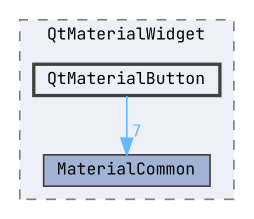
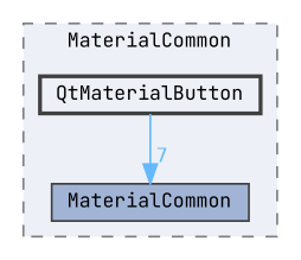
  digraph {
    compound=true
    fontname="JetBrains Mono"
    node [color=grey25 fontname="JetBrains Mono" fontsize=10 shape=box]
    n1 [fillcolor="#a2b4d6" height=0.2 label=MaterialCommon style=filled width=0.4]
    n2 [fillcolor="#edf0f7" height=0.2 label=QtMaterialButton style="filled,bold" width=0.4]
    subgraph cluster_1 {
      bgcolor="#edf0f7"
      fontsize=10
-     label=QtMaterialWidget
+     label=MaterialCommon
      pencolor=grey50
      style="filled,dashed"
      n1
      n2
    }
    n2 -> n1 [color=steelblue1 fontcolor=steelblue1 fontname="JetBrains Mono" fontsize=10 headlabel=7 labeldistance=1.5 labelfontname=Helvetica labelfontsize=10]
  }
